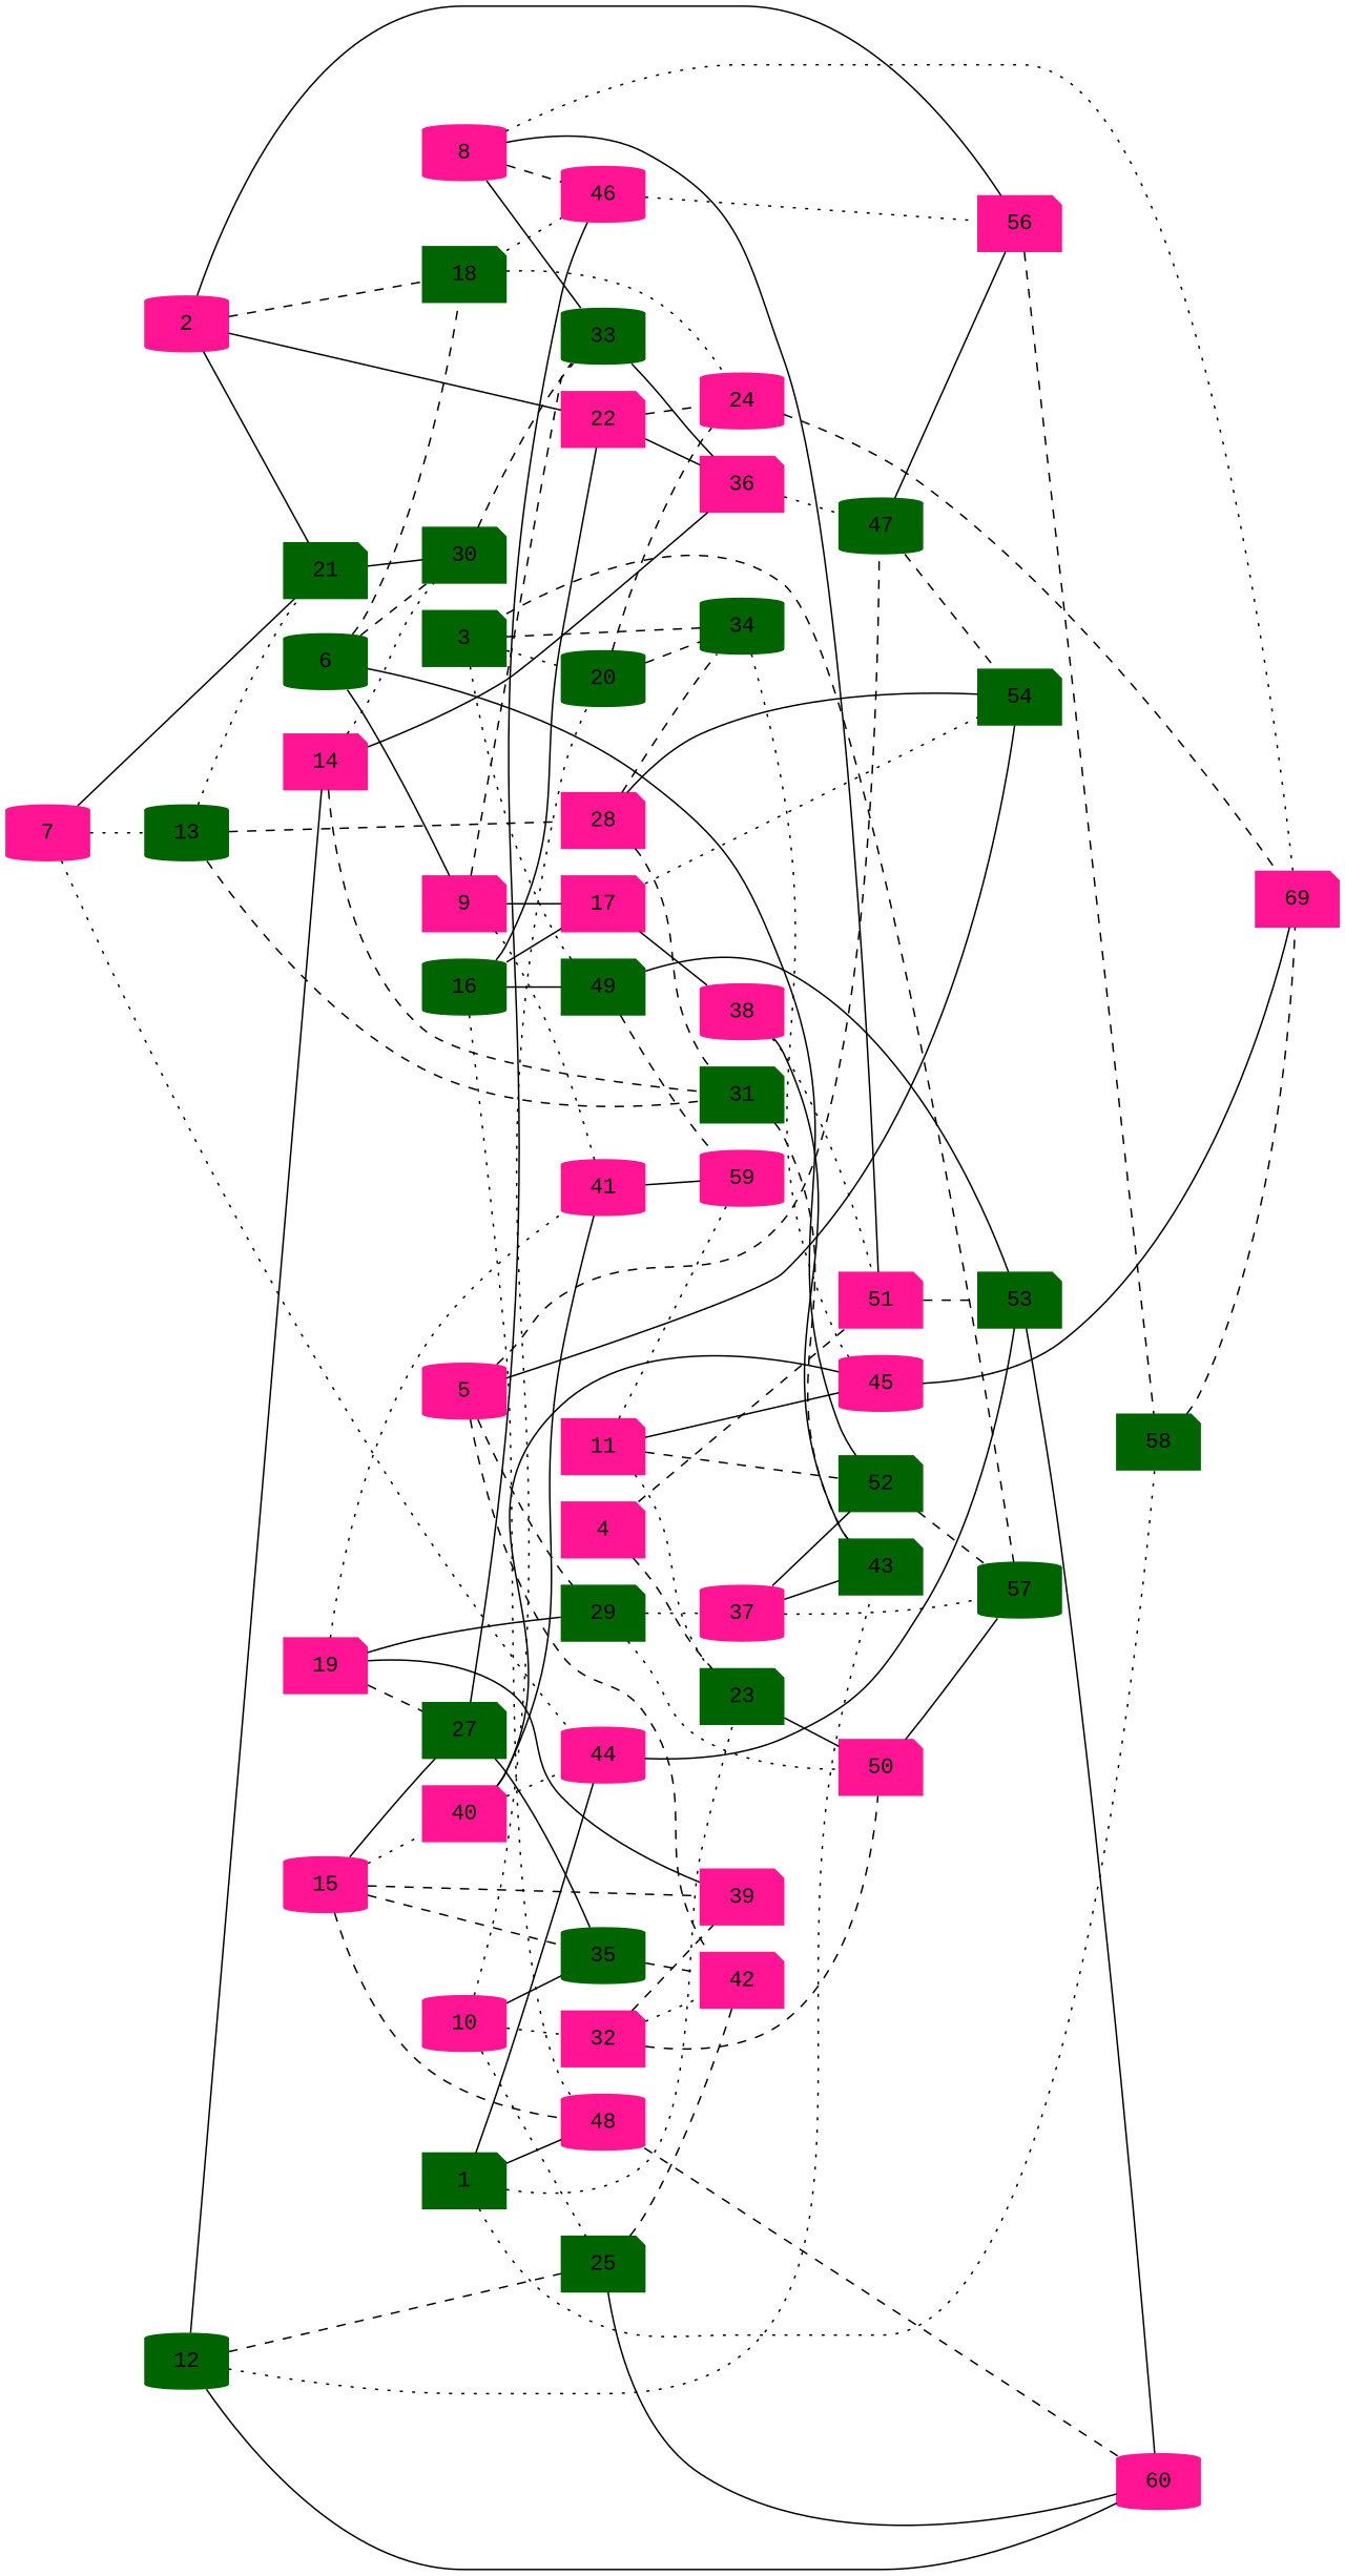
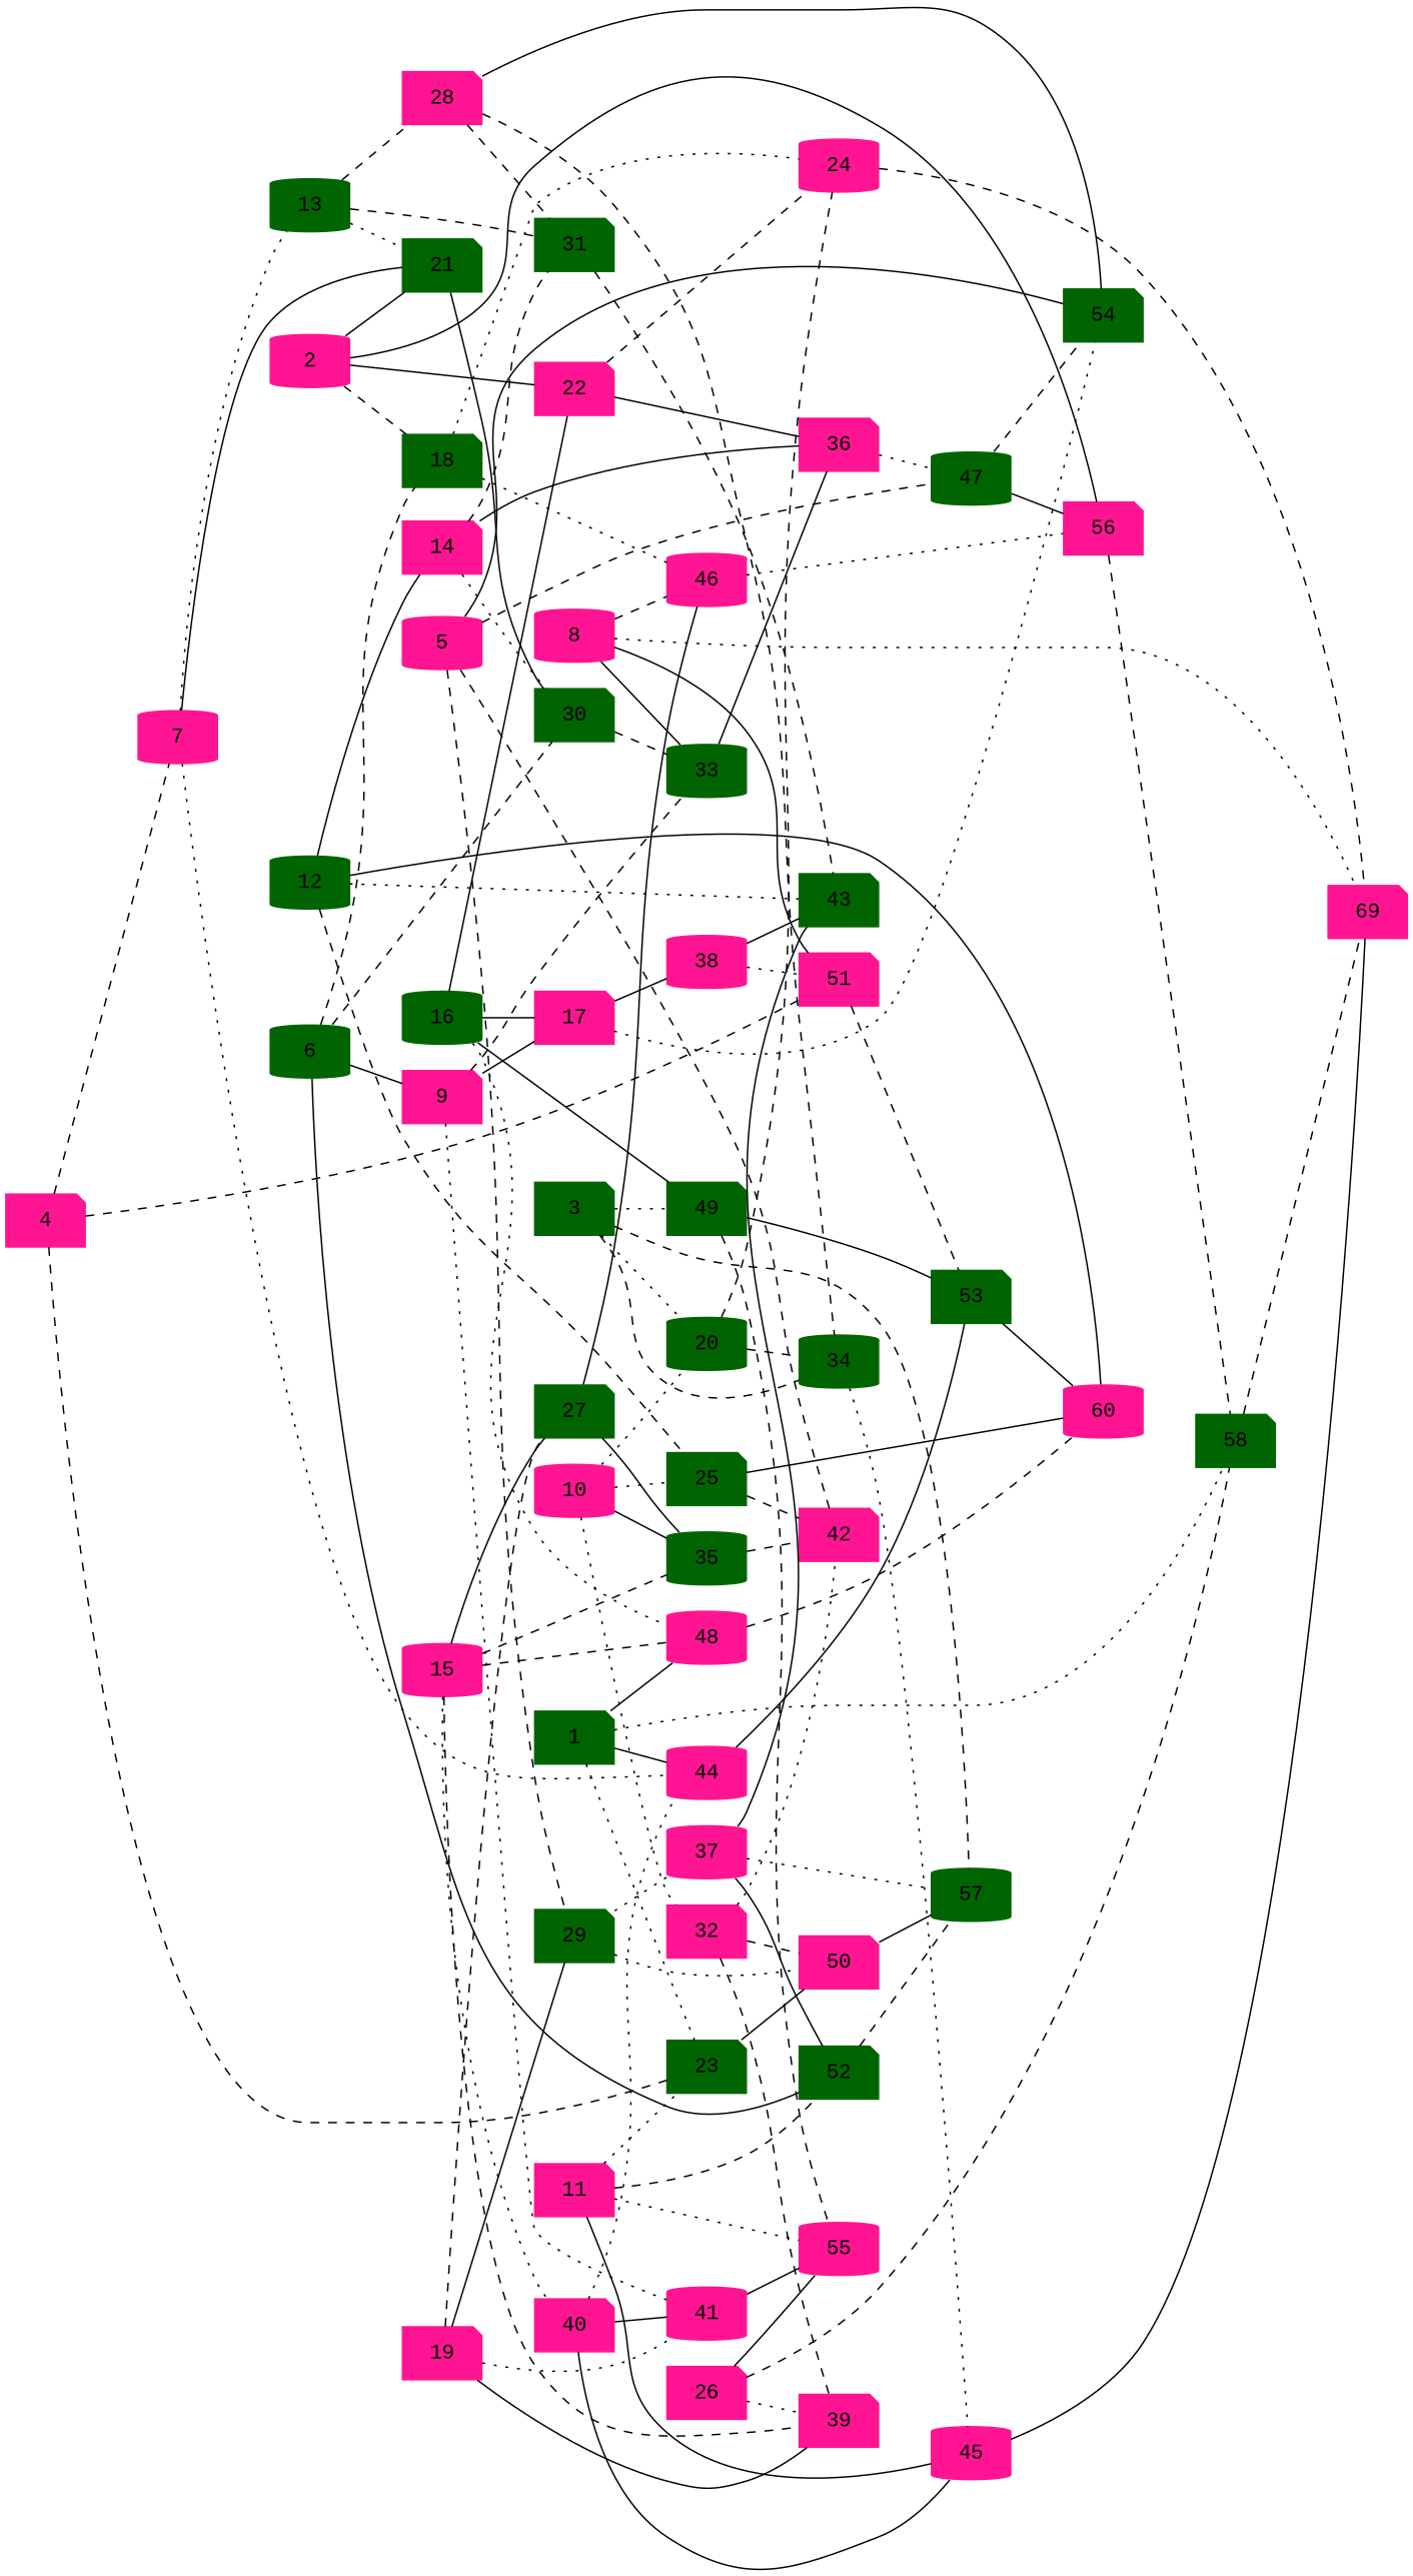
  graph {
    fontname="Liberation Mono"
    rankdir=LR
    node [color=deeppink fontname="Liberation Mono" shape=note style=filled]
    edge [fontname="Liberation Mono" style=solid]
    1 [color=darkgreen]
    23 [color=darkgreen]
    44 [shape=cylinder]
    48 [shape=cylinder]
    58 [color=darkgreen]
    50
    53 [color=darkgreen]
    60 [shape=cylinder]
    n9 [label=69]
    2 [shape=cylinder]
    18 [color=darkgreen]
    21 [color=darkgreen]
    22
    56
    46 [shape=cylinder]
    24 [shape=cylinder]
    30 [color=darkgreen]
    36
    3 [color=darkgreen]
    20 [color=darkgreen shape=cylinder]
    34 [color=darkgreen shape=cylinder]
    49 [color=darkgreen]
    57 [color=darkgreen shape=cylinder]
    45 [shape=cylinder]
-   55 [shape=cylinder label=59]
+   55 [shape=cylinder]
    4
    7 [shape=cylinder]
    51
    13 [color=darkgreen shape=cylinder]
    5 [shape=cylinder]
    29 [color=darkgreen]
    42
    47 [color=darkgreen shape=cylinder]
    54 [color=darkgreen]
    37 [shape=cylinder]
    6 [color=darkgreen shape=cylinder]
    9
    52 [color=darkgreen]
    33 [color=darkgreen shape=cylinder]
    17
    41 [shape=cylinder]
    28
    31 [color=darkgreen]
    8 [shape=cylinder]
    38 [shape=cylinder]
    10 [shape=cylinder]
    25 [color=darkgreen]
    32
    35 [color=darkgreen shape=cylinder]
    39
    11
    12 [color=darkgreen shape=cylinder]
    14
    43 [color=darkgreen]
    15 [shape=cylinder]
    27 [color=darkgreen]
    40
    16 [color=darkgreen shape=cylinder]
    19
+   26
    1 -- 23 [style=dotted]
    1 -- 44
    1 -- 48
    1 -- 58 [style=dotted]
    23 -- 50
    44 -- 53
    48 -- 60 [style=dashed]
    58 -- n9 [style=dashed]
    50 -- 57
    53 -- 60
    2 -- 18 [style=dashed]
    2 -- 21
    2 -- 22
    2 -- 56
    18 -- 46 [style=dotted]
    18 -- 24 [style=dotted]
    21 -- 30
    22 -- 24 [style=dashed]
    22 -- 36
    56 -- 58 [style=dashed]
    46 -- 56 [style=dotted]
    24 -- n9 [style=dashed]
    30 -- 33 [style=dashed]
    36 -- 47 [style=dotted]
    3 -- 20 [style=dotted]
    3 -- 34 [style=dashed]
    3 -- 49 [style=dotted]
    3 -- 57 [style=dashed]
    20 -- 24 [style=dashed]
    20 -- 34 [style=dashed]
    34 -- 45 [style=dotted]
    49 -- 53
    49 -- 55 [style=dashed]
    45 -- n9
    4 -- 23 [style=dashed]
+   4 -- 7 [style=dashed]
    4 -- 51 [style=dashed]
    7 -- 44 [style=dotted]
    7 -- 21
    7 -- 13 [style=dotted]
    51 -- 53 [style=dashed]
    13 -- 21 [style=dotted]
    13 -- 28 [style=dashed]
    13 -- 31 [style=dashed]
    5 -- 29 [style=dashed]
    5 -- 42 [style=dashed]
    5 -- 47 [style=dashed]
    5 -- 54
    29 -- 50 [style=dotted]
    29 -- 37 [style=dotted]
    47 -- 56
    47 -- 54 [style=dashed]
    37 -- 57 [style=dotted]
    37 -- 52
    37 -- 43
    6 -- 18 [style=dashed]
    6 -- 30 [style=dashed]
    6 -- 9
    6 -- 52
    9 -- 33 [style=dashed]
    9 -- 17
    9 -- 41 [style=dotted]
    52 -- 57 [style=dashed]
    33 -- 36
    17 -- 54 [style=dotted]
    17 -- 38
    41 -- 55
    28 -- 34 [style=dashed]
    28 -- 54
    28 -- 31 [style=dashed]
    31 -- 43 [style=dashed]
    8 -- n9 [style=dotted]
    8 -- 46 [style=dashed]
    8 -- 51
    8 -- 33
    38 -- 51 [style=dotted]
    38 -- 43
    10 -- 20 [style=dotted]
    10 -- 25 [style=dotted]
    10 -- 32 [style=dotted]
    10 -- 35
    25 -- 60
    25 -- 42 [style=dashed]
    32 -- 50 [style=dashed]
    32 -- 42 [style=dotted]
    32 -- 39 [style=dashed]
    35 -- 42 [style=dashed]
    11 -- 23 [style=dotted]
    11 -- 45
    11 -- 55 [style=dotted]
    11 -- 52 [style=dashed]
    12 -- 60
    12 -- 25 [style=dashed]
    12 -- 14
    12 -- 43 [style=dotted]
    14 -- 30 [style=dotted]
    14 -- 36
    14 -- 31 [style=dashed]
    15 -- 48 [style=dashed]
    15 -- 35 [style=dashed]
    15 -- 39 [style=dashed]
    15 -- 27
    15 -- 40 [style=dotted]
    27 -- 46
    27 -- 35
    40 -- 44 [style=dotted]
    40 -- 45
    40 -- 41
    16 -- 48 [style=dotted]
    16 -- 22
    16 -- 49
    16 -- 17
    19 -- 29
    19 -- 41 [style=dotted]
    19 -- 39
    19 -- 27 [style=dashed]
+   26 -- 58 [style=dashed]
+   26 -- 55
+   26 -- 39 [style=dotted]
  }
